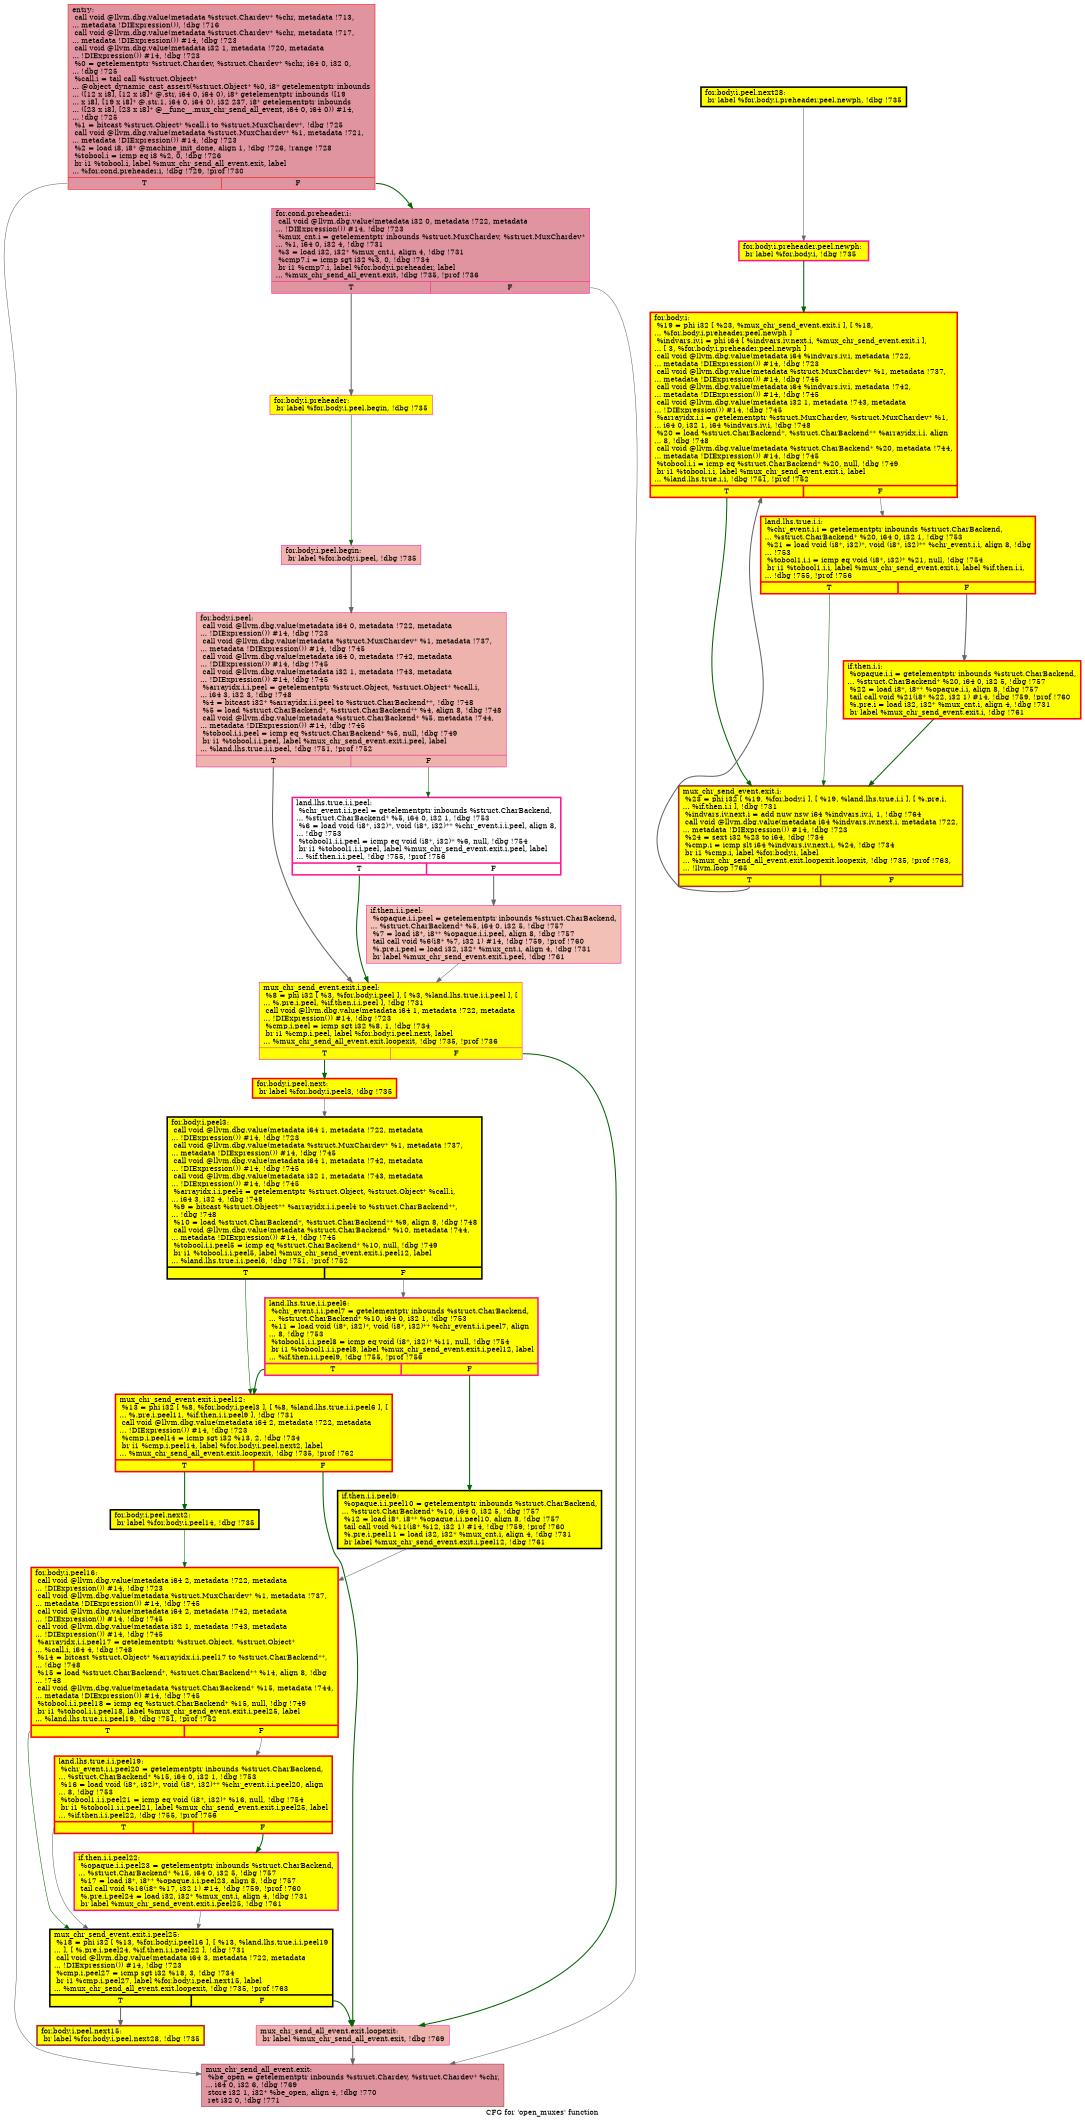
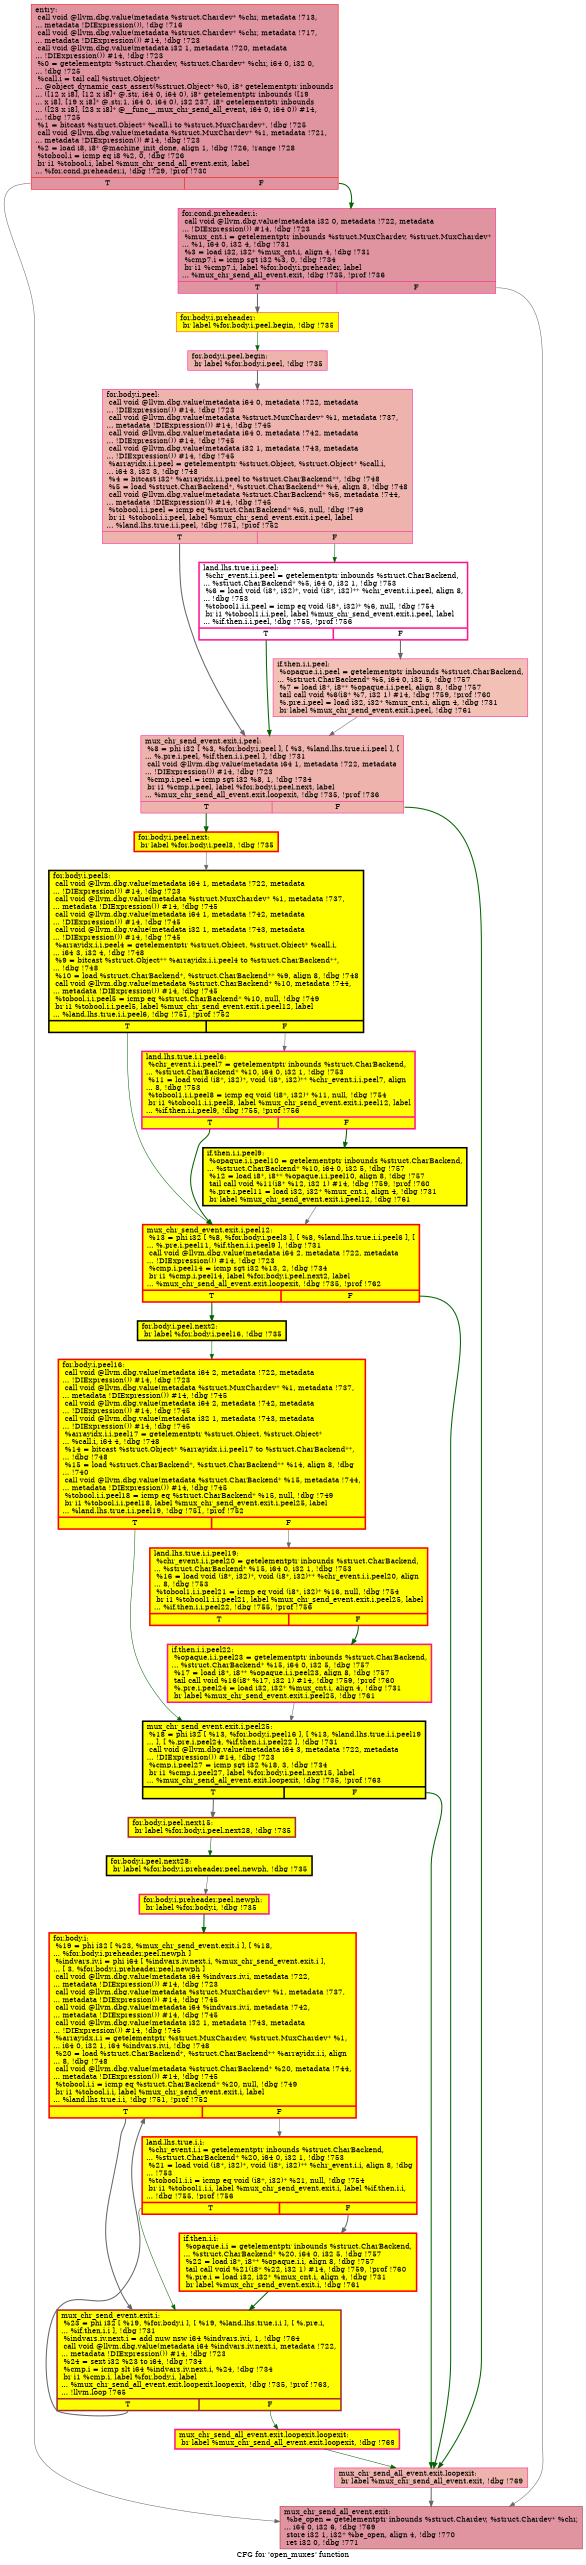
  digraph {
    label="CFG for 'open_muxes' function"
    node [color=deeppink fillcolor=yellow shape=record style=filled penwidth=3.0]
    edge [color=darkgreen style=bold tailport=s0]
    n1 [color=red fillcolor="#b70d2870" label="{entry:\l  call void @llvm.dbg.value(metadata %struct.Chardev* %chr, metadata !713,\l... metadata !DIExpression()), !dbg !716\l  call void @llvm.dbg.value(metadata %struct.Chardev* %chr, metadata !717,\l... metadata !DIExpression()) #14, !dbg !723\l  call void @llvm.dbg.value(metadata i32 1, metadata !720, metadata\l... !DIExpression()) #14, !dbg !723\l  %0 = getelementptr %struct.Chardev, %struct.Chardev* %chr, i64 0, i32 0,\l... !dbg !725\l  %call.i = tail call %struct.Object*\l... @object_dynamic_cast_assert(%struct.Object* %0, i8* getelementptr inbounds\l... ([12 x i8], [12 x i8]* @.str, i64 0, i64 0), i8* getelementptr inbounds ([19\l... x i8], [19 x i8]* @.str.1, i64 0, i64 0), i32 237, i8* getelementptr inbounds\l... ([23 x i8], [23 x i8]* @__func__.mux_chr_send_all_event, i64 0, i64 0)) #14,\l... !dbg !725\l  %1 = bitcast %struct.Object* %call.i to %struct.MuxChardev*, !dbg !725\l  call void @llvm.dbg.value(metadata %struct.MuxChardev* %1, metadata !721,\l... metadata !DIExpression()) #14, !dbg !723\l  %2 = load i8, i8* @machine_init_done, align 1, !dbg !726, !range !728\l  %tobool.i = icmp eq i8 %2, 0, !dbg !726\l  br i1 %tobool.i, label %mux_chr_send_all_event.exit, label\l... %for.cond.preheader.i, !dbg !729, !prof !730\l|{<s0>T|<s1>F}}" penwidth=""]
    n2 [color=brown fillcolor="#b70d2870" label="{mux_chr_send_all_event.exit:                      \l  %be_open = getelementptr inbounds %struct.Chardev, %struct.Chardev* %chr,\l... i64 0, i32 6, !dbg !769\l  store i32 1, i32* %be_open, align 4, !dbg !770\l  ret i32 0, !dbg !771\l}" penwidth=""]
    n3 [fillcolor="#b70d2870" label="{for.cond.preheader.i:                             \l  call void @llvm.dbg.value(metadata i32 0, metadata !722, metadata\l... !DIExpression()) #14, !dbg !723\l  %mux_cnt.i = getelementptr inbounds %struct.MuxChardev, %struct.MuxChardev*\l... %1, i64 0, i32 4, !dbg !731\l  %3 = load i32, i32* %mux_cnt.i, align 4, !dbg !731\l  %cmp7.i = icmp sgt i32 %3, 0, !dbg !734\l  br i1 %cmp7.i, label %for.body.i.preheader, label\l... %mux_chr_send_all_event.exit, !dbg !735, !prof !736\l|{<s0>T|<s1>F}}" penwidth=""]
    n4 [label="{for.body.i.preheader:                             \l  br label %for.body.i.peel.begin, !dbg !735\l}" penwidth=""]
    n5 [fillcolor="#d6524470" label="{for.body.i.peel.begin:                            \l  br label %for.body.i.peel, !dbg !735\l}" penwidth=""]
    n6 [fillcolor="#d6524470" label="{for.body.i.peel:                                  \l  call void @llvm.dbg.value(metadata i64 0, metadata !722, metadata\l... !DIExpression()) #14, !dbg !723\l  call void @llvm.dbg.value(metadata %struct.MuxChardev* %1, metadata !737,\l... metadata !DIExpression()) #14, !dbg !745\l  call void @llvm.dbg.value(metadata i64 0, metadata !742, metadata\l... !DIExpression()) #14, !dbg !745\l  call void @llvm.dbg.value(metadata i32 1, metadata !743, metadata\l... !DIExpression()) #14, !dbg !745\l  %arrayidx.i.i.peel = getelementptr %struct.Object, %struct.Object* %call.i,\l... i64 3, i32 3, !dbg !748\l  %4 = bitcast i32* %arrayidx.i.i.peel to %struct.CharBackend**, !dbg !748\l  %5 = load %struct.CharBackend*, %struct.CharBackend** %4, align 8, !dbg !748\l  call void @llvm.dbg.value(metadata %struct.CharBackend* %5, metadata !744,\l... metadata !DIExpression()) #14, !dbg !745\l  %tobool.i.i.peel = icmp eq %struct.CharBackend* %5, null, !dbg !749\l  br i1 %tobool.i.i.peel, label %mux_chr_send_event.exit.i.peel, label\l... %land.lhs.true.i.i.peel, !dbg !751, !prof !752\l|{<s0>T|<s1>F}}" penwidth=""]
-   n7 [label="{mux_chr_send_event.exit.i.peel:                   \l  %8 = phi i32 [ %3, %for.body.i.peel ], [ %3, %land.lhs.true.i.i.peel ], [\l... %.pre.i.peel, %if.then.i.i.peel ], !dbg !731\l  call void @llvm.dbg.value(metadata i64 1, metadata !722, metadata\l... !DIExpression()) #14, !dbg !723\l  %cmp.i.peel = icmp sgt i32 %8, 1, !dbg !734\l  br i1 %cmp.i.peel, label %for.body.i.peel.next, label\l... %mux_chr_send_all_event.exit.loopexit, !dbg !735, !prof !736\l|{<s0>T|<s1>F}}" penwidth=""]
+   n7 [fillcolor="#d6524470" label="{mux_chr_send_event.exit.i.peel:                   \l  %8 = phi i32 [ %3, %for.body.i.peel ], [ %3, %land.lhs.true.i.i.peel ], [\l... %.pre.i.peel, %if.then.i.i.peel ], !dbg !731\l  call void @llvm.dbg.value(metadata i64 1, metadata !722, metadata\l... !DIExpression()) #14, !dbg !723\l  %cmp.i.peel = icmp sgt i32 %8, 1, !dbg !734\l  br i1 %cmp.i.peel, label %for.body.i.peel.next, label\l... %mux_chr_send_all_event.exit.loopexit, !dbg !735, !prof !736\l|{<s0>T|<s1>F}}" penwidth=""]
    n8 [label="{land.lhs.true.i.i.peel:                           \l  %chr_event.i.i.peel = getelementptr inbounds %struct.CharBackend,\l... %struct.CharBackend* %5, i64 0, i32 1, !dbg !753\l  %6 = load void (i8*, i32)*, void (i8*, i32)** %chr_event.i.i.peel, align 8,\l... !dbg !753\l  %tobool1.i.i.peel = icmp eq void (i8*, i32)* %6, null, !dbg !754\l  br i1 %tobool1.i.i.peel, label %mux_chr_send_event.exit.i.peel, label\l... %if.then.i.i.peel, !dbg !755, !prof !756\l|{<s0>T|<s1>F}}" fillcolor="" style=""]
    n9 [color=red label="{for.body.i.peel.next:                             \l  br label %for.body.i.peel3, !dbg !735\l}"]
    n10 [fillcolor="#d6524470" label="{mux_chr_send_all_event.exit.loopexit:             \l  br label %mux_chr_send_all_event.exit, !dbg !769\l}" penwidth=""]
    n11 [fillcolor="#e5705870" label="{if.then.i.i.peel:                                 \l  %opaque.i.i.peel = getelementptr inbounds %struct.CharBackend,\l... %struct.CharBackend* %5, i64 0, i32 5, !dbg !757\l  %7 = load i8*, i8** %opaque.i.i.peel, align 8, !dbg !757\l  tail call void %6(i8* %7, i32 1) #14, !dbg !759, !prof !760\l  %.pre.i.peel = load i32, i32* %mux_cnt.i, align 4, !dbg !731\l  br label %mux_chr_send_event.exit.i.peel, !dbg !761\l}" penwidth=""]
    n12 [color=black label="{for.body.i.peel3:                                 \l  call void @llvm.dbg.value(metadata i64 1, metadata !722, metadata\l... !DIExpression()) #14, !dbg !723\l  call void @llvm.dbg.value(metadata %struct.MuxChardev* %1, metadata !737,\l... metadata !DIExpression()) #14, !dbg !745\l  call void @llvm.dbg.value(metadata i64 1, metadata !742, metadata\l... !DIExpression()) #14, !dbg !745\l  call void @llvm.dbg.value(metadata i32 1, metadata !743, metadata\l... !DIExpression()) #14, !dbg !745\l  %arrayidx.i.i.peel4 = getelementptr %struct.Object, %struct.Object* %call.i,\l... i64 3, i32 4, !dbg !748\l  %9 = bitcast %struct.Object** %arrayidx.i.i.peel4 to %struct.CharBackend**,\l... !dbg !748\l  %10 = load %struct.CharBackend*, %struct.CharBackend** %9, align 8, !dbg !748\l  call void @llvm.dbg.value(metadata %struct.CharBackend* %10, metadata !744,\l... metadata !DIExpression()) #14, !dbg !745\l  %tobool.i.i.peel5 = icmp eq %struct.CharBackend* %10, null, !dbg !749\l  br i1 %tobool.i.i.peel5, label %mux_chr_send_event.exit.i.peel12, label\l... %land.lhs.true.i.i.peel6, !dbg !751, !prof !752\l|{<s0>T|<s1>F}}"]
    n13 [color=red label="{mux_chr_send_event.exit.i.peel12:                 \l  %13 = phi i32 [ %8, %for.body.i.peel3 ], [ %8, %land.lhs.true.i.i.peel6 ], [\l... %.pre.i.peel11, %if.then.i.i.peel9 ], !dbg !731\l  call void @llvm.dbg.value(metadata i64 2, metadata !722, metadata\l... !DIExpression()) #14, !dbg !723\l  %cmp.i.peel14 = icmp sgt i32 %13, 2, !dbg !734\l  br i1 %cmp.i.peel14, label %for.body.i.peel.next2, label\l... %mux_chr_send_all_event.exit.loopexit, !dbg !735, !prof !762\l|{<s0>T|<s1>F}}"]
    n14 [label="{land.lhs.true.i.i.peel6:                          \l  %chr_event.i.i.peel7 = getelementptr inbounds %struct.CharBackend,\l... %struct.CharBackend* %10, i64 0, i32 1, !dbg !753\l  %11 = load void (i8*, i32)*, void (i8*, i32)** %chr_event.i.i.peel7, align\l... 8, !dbg !753\l  %tobool1.i.i.peel8 = icmp eq void (i8*, i32)* %11, null, !dbg !754\l  br i1 %tobool1.i.i.peel8, label %mux_chr_send_event.exit.i.peel12, label\l... %if.then.i.i.peel9, !dbg !755, !prof !756\l|{<s0>T|<s1>F}}"]
-   n15 [color=black label="{for.body.i.peel.next2:                            \l  br label %for.body.i.peel14, !dbg !735\l}"]
+   n15 [color=black label="{for.body.i.peel.next2:                            \l  br label %for.body.i.peel16, !dbg !735\l}"]
    n16 [color=black label="{if.then.i.i.peel9:                                \l  %opaque.i.i.peel10 = getelementptr inbounds %struct.CharBackend,\l... %struct.CharBackend* %10, i64 0, i32 5, !dbg !757\l  %12 = load i8*, i8** %opaque.i.i.peel10, align 8, !dbg !757\l  tail call void %11(i8* %12, i32 1) #14, !dbg !759, !prof !760\l  %.pre.i.peel11 = load i32, i32* %mux_cnt.i, align 4, !dbg !731\l  br label %mux_chr_send_event.exit.i.peel12, !dbg !761\l}"]
-   n17 [color=red label="{for.body.i.peel16:                                \l  call void @llvm.dbg.value(metadata i64 2, metadata !722, metadata\l... !DIExpression()) #14, !dbg !723\l  call void @llvm.dbg.value(metadata %struct.MuxChardev* %1, metadata !737,\l... metadata !DIExpression()) #14, !dbg !745\l  call void @llvm.dbg.value(metadata i64 2, metadata !742, metadata\l... !DIExpression()) #14, !dbg !745\l  call void @llvm.dbg.value(metadata i32 1, metadata !743, metadata\l... !DIExpression()) #14, !dbg !745\l  %arrayidx.i.i.peel17 = getelementptr %struct.Object, %struct.Object*\l... %call.i, i64 4, !dbg !748\l  %14 = bitcast %struct.Object* %arrayidx.i.i.peel17 to %struct.CharBackend**,\l... !dbg !748\l  %15 = load %struct.CharBackend*, %struct.CharBackend** %14, align 8, !dbg\l... !748\l  call void @llvm.dbg.value(metadata %struct.CharBackend* %15, metadata !744,\l... metadata !DIExpression()) #14, !dbg !745\l  %tobool.i.i.peel18 = icmp eq %struct.CharBackend* %15, null, !dbg !749\l  br i1 %tobool.i.i.peel18, label %mux_chr_send_event.exit.i.peel25, label\l... %land.lhs.true.i.i.peel19, !dbg !751, !prof !752\l|{<s0>T|<s1>F}}"]
+   n17 [color=red label="{for.body.i.peel16:                                \l  call void @llvm.dbg.value(metadata i64 2, metadata !722, metadata\l... !DIExpression()) #14, !dbg !723\l  call void @llvm.dbg.value(metadata %struct.MuxChardev* %1, metadata !737,\l... metadata !DIExpression()) #14, !dbg !745\l  call void @llvm.dbg.value(metadata i64 2, metadata !742, metadata\l... !DIExpression()) #14, !dbg !745\l  call void @llvm.dbg.value(metadata i32 1, metadata !743, metadata\l... !DIExpression()) #14, !dbg !745\l  %arrayidx.i.i.peel17 = getelementptr %struct.Object, %struct.Object*\l... %call.i, i64 4, !dbg !748\l  %14 = bitcast %struct.Object* %arrayidx.i.i.peel17 to %struct.CharBackend**,\l... !dbg !748\l  %15 = load %struct.CharBackend*, %struct.CharBackend** %14, align 8, !dbg\l... !740\l  call void @llvm.dbg.value(metadata %struct.CharBackend* %15, metadata !744,\l... metadata !DIExpression()) #14, !dbg !745\l  %tobool.i.i.peel18 = icmp eq %struct.CharBackend* %15, null, !dbg !749\l  br i1 %tobool.i.i.peel18, label %mux_chr_send_event.exit.i.peel25, label\l... %land.lhs.true.i.i.peel19, !dbg !751, !prof !752\l|{<s0>T|<s1>F}}"]
    n18 [color=black label="{mux_chr_send_event.exit.i.peel25:                 \l  %18 = phi i32 [ %13, %for.body.i.peel16 ], [ %13, %land.lhs.true.i.i.peel19\l... ], [ %.pre.i.peel24, %if.then.i.i.peel22 ], !dbg !731\l  call void @llvm.dbg.value(metadata i64 3, metadata !722, metadata\l... !DIExpression()) #14, !dbg !723\l  %cmp.i.peel27 = icmp sgt i32 %18, 3, !dbg !734\l  br i1 %cmp.i.peel27, label %for.body.i.peel.next15, label\l... %mux_chr_send_all_event.exit.loopexit, !dbg !735, !prof !763\l|{<s0>T|<s1>F}}"]
    n19 [color=red label="{land.lhs.true.i.i.peel19:                         \l  %chr_event.i.i.peel20 = getelementptr inbounds %struct.CharBackend,\l... %struct.CharBackend* %15, i64 0, i32 1, !dbg !753\l  %16 = load void (i8*, i32)*, void (i8*, i32)** %chr_event.i.i.peel20, align\l... 8, !dbg !753\l  %tobool1.i.i.peel21 = icmp eq void (i8*, i32)* %16, null, !dbg !754\l  br i1 %tobool1.i.i.peel21, label %mux_chr_send_event.exit.i.peel25, label\l... %if.then.i.i.peel22, !dbg !755, !prof !756\l|{<s0>T|<s1>F}}"]
    n20 [color=brown label="{for.body.i.peel.next15:                           \l  br label %for.body.i.peel.next28, !dbg !735\l}"]
    n21 [label="{if.then.i.i.peel22:                               \l  %opaque.i.i.peel23 = getelementptr inbounds %struct.CharBackend,\l... %struct.CharBackend* %15, i64 0, i32 5, !dbg !757\l  %17 = load i8*, i8** %opaque.i.i.peel23, align 8, !dbg !757\l  tail call void %16(i8* %17, i32 1) #14, !dbg !759, !prof !760\l  %.pre.i.peel24 = load i32, i32* %mux_cnt.i, align 4, !dbg !731\l  br label %mux_chr_send_event.exit.i.peel25, !dbg !761\l}"]
    n22 [color=black label="{for.body.i.peel.next28:                           \l  br label %for.body.i.preheader.peel.newph, !dbg !735\l}"]
    n23 [label="{for.body.i.preheader.peel.newph:                  \l  br label %for.body.i, !dbg !735\l}"]
    n24 [color=red label="{for.body.i:                                       \l  %19 = phi i32 [ %23, %mux_chr_send_event.exit.i ], [ %18,\l... %for.body.i.preheader.peel.newph ]\l  %indvars.iv.i = phi i64 [ %indvars.iv.next.i, %mux_chr_send_event.exit.i ],\l... [ 3, %for.body.i.preheader.peel.newph ]\l  call void @llvm.dbg.value(metadata i64 %indvars.iv.i, metadata !722,\l... metadata !DIExpression()) #14, !dbg !723\l  call void @llvm.dbg.value(metadata %struct.MuxChardev* %1, metadata !737,\l... metadata !DIExpression()) #14, !dbg !745\l  call void @llvm.dbg.value(metadata i64 %indvars.iv.i, metadata !742,\l... metadata !DIExpression()) #14, !dbg !745\l  call void @llvm.dbg.value(metadata i32 1, metadata !743, metadata\l... !DIExpression()) #14, !dbg !745\l  %arrayidx.i.i = getelementptr %struct.MuxChardev, %struct.MuxChardev* %1,\l... i64 0, i32 1, i64 %indvars.iv.i, !dbg !748\l  %20 = load %struct.CharBackend*, %struct.CharBackend** %arrayidx.i.i, align\l... 8, !dbg !748\l  call void @llvm.dbg.value(metadata %struct.CharBackend* %20, metadata !744,\l... metadata !DIExpression()) #14, !dbg !745\l  %tobool.i.i = icmp eq %struct.CharBackend* %20, null, !dbg !749\l  br i1 %tobool.i.i, label %mux_chr_send_event.exit.i, label\l... %land.lhs.true.i.i, !dbg !751, !prof !752\l|{<s0>T|<s1>F}}"]
    n25 [color=brown label="{mux_chr_send_event.exit.i:                        \l  %23 = phi i32 [ %19, %for.body.i ], [ %19, %land.lhs.true.i.i ], [ %.pre.i,\l... %if.then.i.i ], !dbg !731\l  %indvars.iv.next.i = add nuw nsw i64 %indvars.iv.i, 1, !dbg !764\l  call void @llvm.dbg.value(metadata i64 %indvars.iv.next.i, metadata !722,\l... metadata !DIExpression()) #14, !dbg !723\l  %24 = sext i32 %23 to i64, !dbg !734\l  %cmp.i = icmp slt i64 %indvars.iv.next.i, %24, !dbg !734\l  br i1 %cmp.i, label %for.body.i, label\l... %mux_chr_send_all_event.exit.loopexit.loopexit, !dbg !735, !prof !763,\l... !llvm.loop !765\l|{<s0>T|<s1>F}}"]
    n26 [color=red label="{land.lhs.true.i.i:                                \l  %chr_event.i.i = getelementptr inbounds %struct.CharBackend,\l... %struct.CharBackend* %20, i64 0, i32 1, !dbg !753\l  %21 = load void (i8*, i32)*, void (i8*, i32)** %chr_event.i.i, align 8, !dbg\l... !753\l  %tobool1.i.i = icmp eq void (i8*, i32)* %21, null, !dbg !754\l  br i1 %tobool1.i.i, label %mux_chr_send_event.exit.i, label %if.then.i.i,\l... !dbg !755, !prof !756\l|{<s0>T|<s1>F}}"]
+   n27 [label="{mux_chr_send_all_event.exit.loopexit.loopexit:    \l  br label %mux_chr_send_all_event.exit.loopexit, !dbg !769\l}"]
    n28 [color=red label="{if.then.i.i:                                      \l  %opaque.i.i = getelementptr inbounds %struct.CharBackend,\l... %struct.CharBackend* %20, i64 0, i32 5, !dbg !757\l  %22 = load i8*, i8** %opaque.i.i, align 8, !dbg !757\l  tail call void %21(i8* %22, i32 1) #14, !dbg !759, !prof !760\l  %.pre.i = load i32, i32* %mux_cnt.i, align 4, !dbg !731\l  br label %mux_chr_send_event.exit.i, !dbg !761\l}"]
    n1 -> n2 [color=gray40 style=solid]
    n1 -> n3 [tailport=s1]
    n3 -> n2 [color=gray40 style=solid tailport=s1]
    n3 -> n4 [color=gray40]
    n4 -> n5 [style=solid]
    n5 -> n6 [color=gray40]
    n6 -> n7 [color=gray40]
    n6 -> n8 [style=solid tailport=s1]
    n7 -> n9
    n7 -> n10 [tailport=s1]
    n8 -> n7
    n8 -> n11 [color=gray40 tailport=s1]
    n9 -> n12 [color=gray40 style=solid]
    n10 -> n2 [color=gray40]
    n11 -> n7 [color=gray40 style=solid]
    n12 -> n13 [style=solid]
    n12 -> n14 [color=gray40 style=solid tailport=s1]
    n13 -> n10 [tailport=s1]
    n13 -> n15
    n14 -> n13
    n14 -> n16 [tailport=s1]
    n15 -> n17 [style=solid]
-   n16 -> n17 [color=gray40 style=solid]
+   n16 -> n13 [color=gray40 style=solid]
    n17 -> n18 [style=solid]
    n17 -> n19 [color=gray40 style=solid tailport=s1]
    n18 -> n10 [tailport=s1]
    n18 -> n20 [color=gray40]
-   n19 -> n18 [color=gray40 style=solid]
    n19 -> n21 [tailport=s1]
+   n20 -> n22 [style=solid]
    n21 -> n18 [color=gray40 style=solid]
    n22 -> n23 [color=gray40 style=solid]
    n23 -> n24
-   n24 -> n25
+   n24 -> n25 [color=gray40]
    n24 -> n26 [color=gray40 style=solid tailport=s1]
    n25 -> n24 [color=gray40]
+   n25 -> n27 [style=solid tailport=s1]
    n26 -> n25 [style=solid]
    n26 -> n28 [color=gray40 tailport=s1]
+   n27 -> n10 [style=solid]
    n28 -> n25
  }
